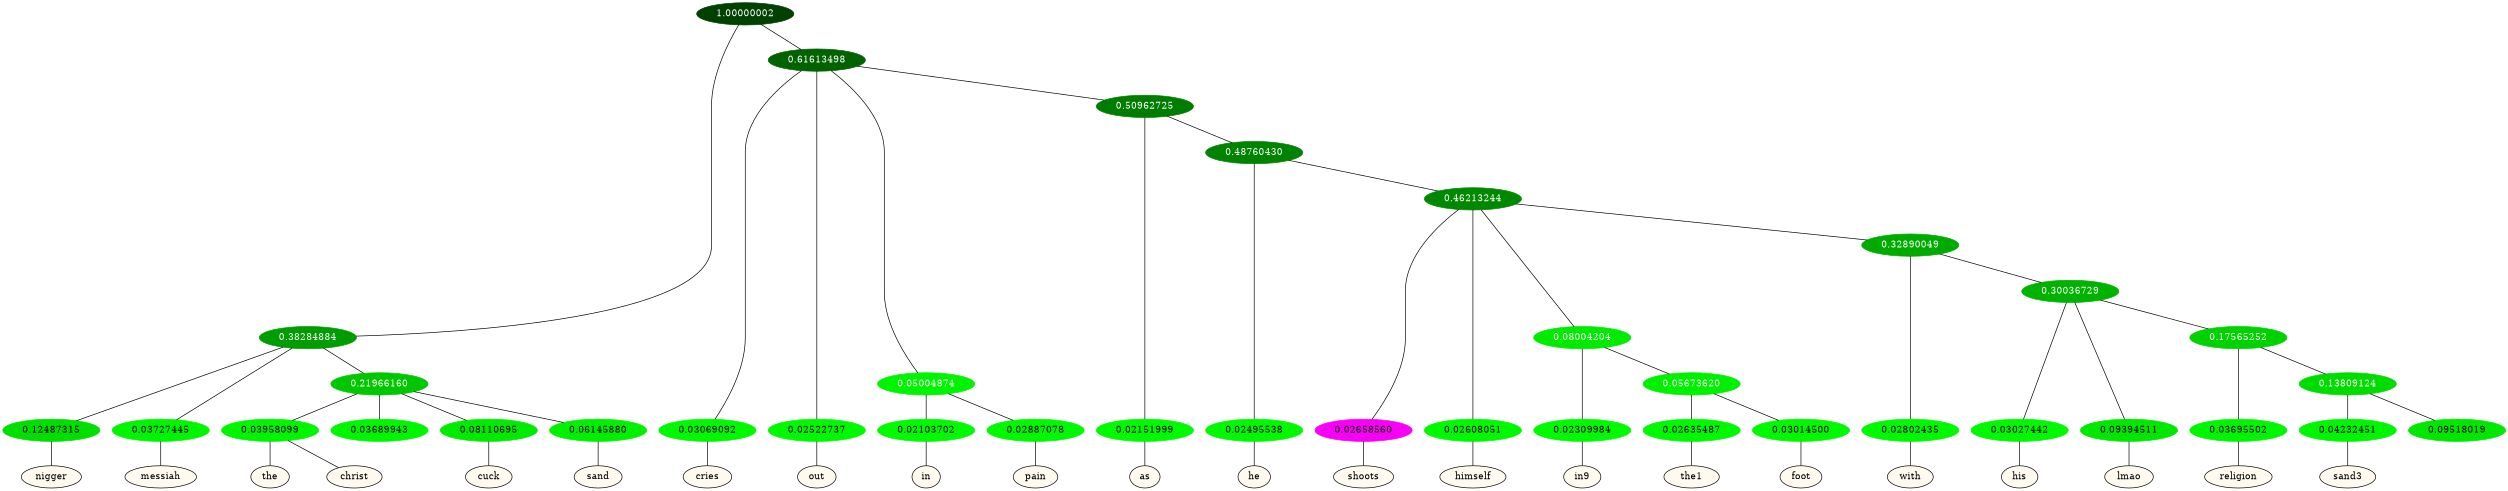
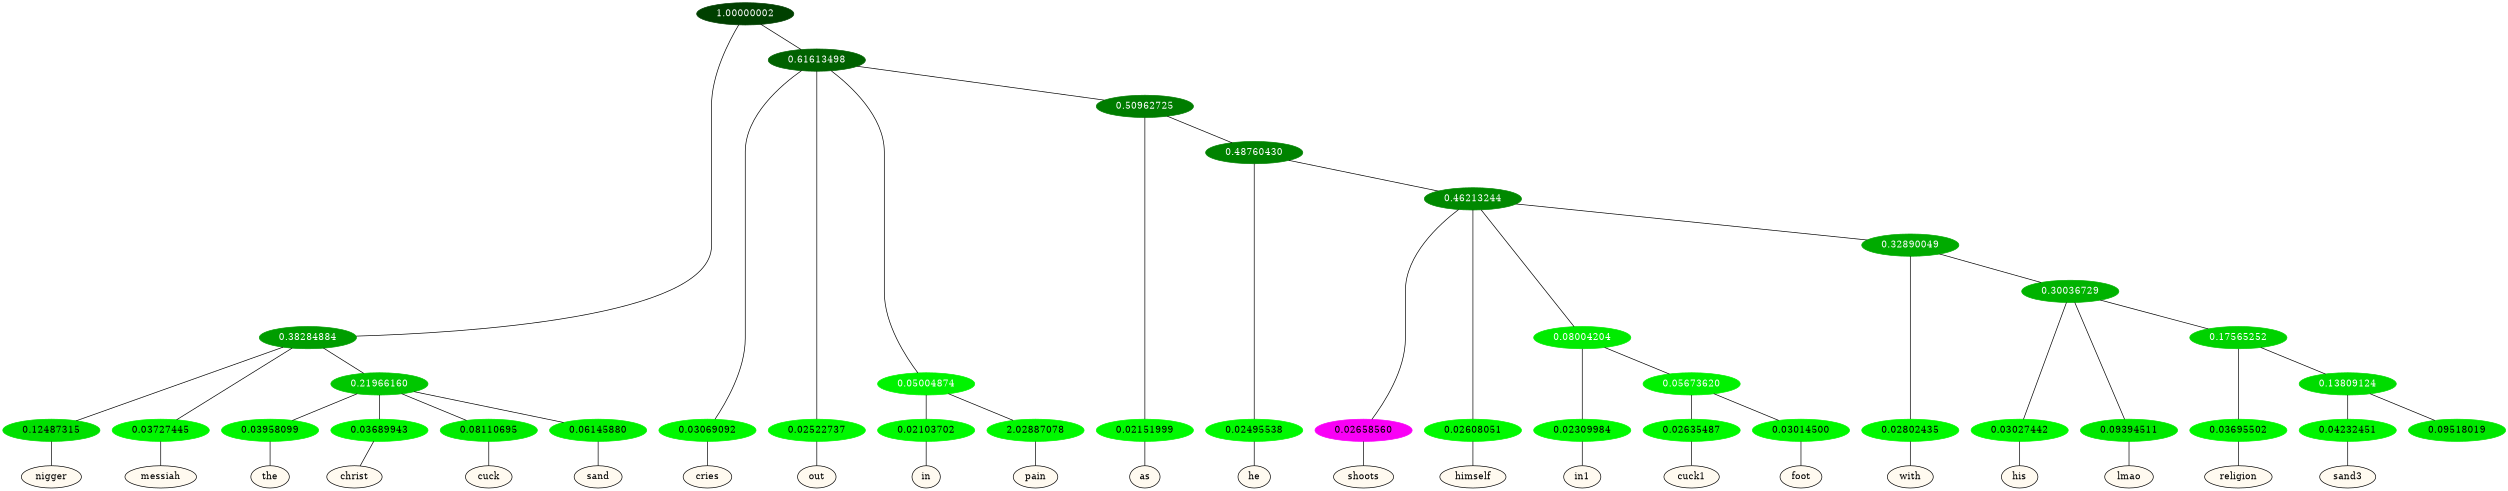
  graph {
    node [color=black format=png nodesep=0.001 ordering=out overlap_scaling=0.01 ranksep=0.001 style=filled fontcolor=black]
    n1 [fillcolor=floralwhite height=0.15 label=the style="filled,solid" width=0.15 fontcolor=""]
    n2 [fillcolor=floralwhite height=0.15 label=christ style="filled,solid" width=0.15 fontcolor=""]
    n3 [fillcolor=floralwhite height=0.15 label=cuck style="filled,solid" width=0.15 fontcolor=""]
    n4 [fillcolor=floralwhite height=0.15 label=sand style="filled,solid" width=0.15 fontcolor=""]
    n5 [fillcolor=floralwhite height=0.15 label=nigger style="filled,solid" width=0.15 fontcolor=""]
    n6 [fillcolor=floralwhite height=0.15 label=messiah style="filled,solid" width=0.15 fontcolor=""]
    n7 [fillcolor=floralwhite height=0.15 label=cries style="filled,solid" width=0.15 fontcolor=""]
    n8 [fillcolor=floralwhite height=0.15 label=out style="filled,solid" width=0.15 fontcolor=""]
    n9 [fillcolor=floralwhite height=0.15 label=in style="filled,solid" width=0.15 fontcolor=""]
    n10 [fillcolor=floralwhite height=0.15 label=pain style="filled,solid" width=0.15 fontcolor=""]
    n11 [fillcolor=floralwhite height=0.15 label=as style="filled,solid" width=0.15 fontcolor=""]
    n12 [fillcolor=floralwhite height=0.15 label=he style="filled,solid" width=0.15 fontcolor=""]
    n13 [fillcolor=floralwhite height=0.15 label=shoots style="filled,solid" width=0.15 fontcolor=""]
    n14 [fillcolor=floralwhite height=0.15 label=himself style="filled,solid" width=0.15 fontcolor=""]
-   n15 [fillcolor=floralwhite height=0.15 label=in9 style="filled,solid" width=0.15 fontcolor=""]
-   n16 [fillcolor=floralwhite height=0.15 label=the1 style="filled,solid" width=0.15 fontcolor=""]
+   n15 [fillcolor=floralwhite height=0.15 label=in1 style="filled,solid" width=0.15 fontcolor=""]
+   n16 [fillcolor=floralwhite height=0.15 label=cuck1 style="filled,solid" width=0.15 fontcolor=""]
    n17 [fillcolor=floralwhite height=0.15 label=foot style="filled,solid" width=0.15 fontcolor=""]
    n18 [fillcolor=floralwhite height=0.15 label=with style="filled,solid" width=0.15 fontcolor=""]
    n19 [fillcolor=floralwhite height=0.15 label=his style="filled,solid" width=0.15 fontcolor=""]
    n20 [fillcolor=floralwhite height=0.15 label=sand3 style="filled,solid" width=0.15 fontcolor=""]
    n21 [fillcolor=floralwhite height=0.15 label=religion style="filled,solid" width=0.15 fontcolor=""]
    n22 [fillcolor=floralwhite height=0.15 label=lmao style="filled,solid" width=0.15 fontcolor=""]
    n23 [color="0.334 1.000 0.960" height=0.15 label=0.03958099 width=0.15]
    n24 [color="0.334 1.000 0.963" height=0.15 label=0.03689943 width=0.15]
    n25 [color="0.334 1.000 0.919" height=0.15 label=0.08110695 width=0.15]
    n26 [color="0.334 1.000 0.939" height=0.15 label=0.06145880 width=0.15]
    n27 [color="0.334 1.000 0.875" height=0.15 label=0.12487315 width=0.15]
    n28 [color="0.334 1.000 0.963" height=0.15 label=0.03727445 width=0.15]
    n29 [color="0.334 1.000 0.969" height=0.15 label=0.03069092 width=0.15]
    n30 [color="0.334 1.000 0.975" height=0.15 label=0.02522737 width=0.15]
    n31 [color="0.334 1.000 0.979" height=0.15 label=0.02103702 width=0.15]
-   n32 [color="0.334 1.000 0.971" height=0.15 label=0.02887078 width=0.15]
+   n32 [color="0.334 1.000 0.971" height=0.15 label=2.02887078 width=0.15]
    n33 [color="0.334 1.000 0.978" height=0.15 label=0.02151999 width=0.15]
    n34 [color="0.334 1.000 0.975" height=0.15 label=0.02495538 width=0.15]
    n35 [color="0.835 1.000 0.973" height=0.15 label=0.02658560 width=0.15]
    n36 [color="0.334 1.000 0.974" height=0.15 label=0.02608051 width=0.15]
    n37 [color="0.334 1.000 0.977" height=0.15 label=0.02309984 width=0.15]
    n38 [color="0.334 1.000 0.974" height=0.15 label=0.02635487 width=0.15]
    n39 [color="0.334 1.000 0.970" height=0.15 label=0.03014500 width=0.15]
    n40 [color="0.334 1.000 0.972" height=0.15 label=0.02802435 width=0.15]
    n41 [color="0.334 1.000 0.970" height=0.15 label=0.03027442 width=0.15]
    n42 [color="0.334 1.000 0.958" height=0.15 label=0.04232451 width=0.15]
    n43 [color="0.334 1.000 0.905" height=0.15 label=0.09518019 width=0.15]
    n44 [color="0.334 1.000 0.963" height=0.15 label=0.03695502 width=0.15]
    n45 [color="0.334 1.000 0.906" height=0.15 label=0.09394511 width=0.15]
    n46 [color="0.334 1.000 0.250" fontcolor=grey99 height=0.15 label=1.00000002 width=0.15]
    n47 [color="0.334 1.000 0.617" fontcolor=grey99 height=0.15 label=0.38284884 width=0.15]
    n48 [color="0.334 1.000 0.384" fontcolor=grey99 height=0.15 label=0.61613498 width=0.15]
    n49 [color="0.334 1.000 0.780" fontcolor=grey99 height=0.15 label=0.21966160 width=0.15]
    n50 [color="0.334 1.000 0.950" fontcolor=grey99 height=0.15 label=0.05004874 width=0.15]
    n51 [color="0.334 1.000 0.490" fontcolor=grey99 height=0.15 label=0.50962725 width=0.15]
    n52 [color="0.334 1.000 0.512" fontcolor=grey99 height=0.15 label=0.48760430 width=0.15]
    n53 [color="0.334 1.000 0.538" fontcolor=grey99 height=0.15 label=0.46213244 width=0.15]
    n54 [color="0.334 1.000 0.920" fontcolor=grey99 height=0.15 label=0.08004204 width=0.15]
    n55 [color="0.334 1.000 0.671" fontcolor=grey99 height=0.15 label=0.32890049 width=0.15]
    n56 [color="0.334 1.000 0.943" fontcolor=grey99 height=0.15 label=0.05673620 width=0.15]
    n57 [color="0.334 1.000 0.700" fontcolor=grey99 height=0.15 label=0.30036729 width=0.15]
    n58 [color="0.334 1.000 0.824" fontcolor=grey99 height=0.15 label=0.17565252 width=0.15]
    n59 [color="0.334 1.000 0.862" fontcolor=grey99 height=0.15 label=0.13809124 width=0.15]
    subgraph sub_1 {
      rank=same
      n1
      n2
      n3
      n4
      n5
      n6
      n7
      n8
      n9
      n10
      n11
      n12
      n13
      n14
      n15
      n16
      n17
      n18
      n19
      n20
      n21
      n22
    }
    subgraph sub_2 {
      rank=same
      n23
      n24
      n25
      n26
      n27
      n28
      n29
      n30
      n31
      n32
      n33
      n34
      n35
      n36
      n37
      n38
      n39
      n40
      n41
      n42
      n43
      n44
      n45
    }
    n23 -- n1
-   n23 -- n2
+   n24 -- n2
    n25 -- n3
    n26 -- n4
    n27 -- n5
    n28 -- n6
    n29 -- n7
    n30 -- n8
    n31 -- n9
    n32 -- n10
    n33 -- n11
    n34 -- n12
    n35 -- n13
    n36 -- n14
    n37 -- n15
    n38 -- n16
    n39 -- n17
    n40 -- n18
    n41 -- n19
    n42 -- n20
    n44 -- n21
    n45 -- n22
    n46 -- n47
    n46 -- n48
    n47 -- n27
    n47 -- n28
    n47 -- n49
    n48 -- n29
    n48 -- n30
    n48 -- n50
    n48 -- n51
    n49 -- n23
    n49 -- n24
    n49 -- n25
    n49 -- n26
    n50 -- n31
    n50 -- n32
    n51 -- n33
    n51 -- n52
    n52 -- n34
    n52 -- n53
    n53 -- n35
    n53 -- n36
    n53 -- n54
    n53 -- n55
    n54 -- n37
    n54 -- n56
    n55 -- n40
    n55 -- n57
    n56 -- n38
    n56 -- n39
    n57 -- n41
    n57 -- n45
    n57 -- n58
    n58 -- n44
    n58 -- n59
    n59 -- n42
    n59 -- n43
  }
